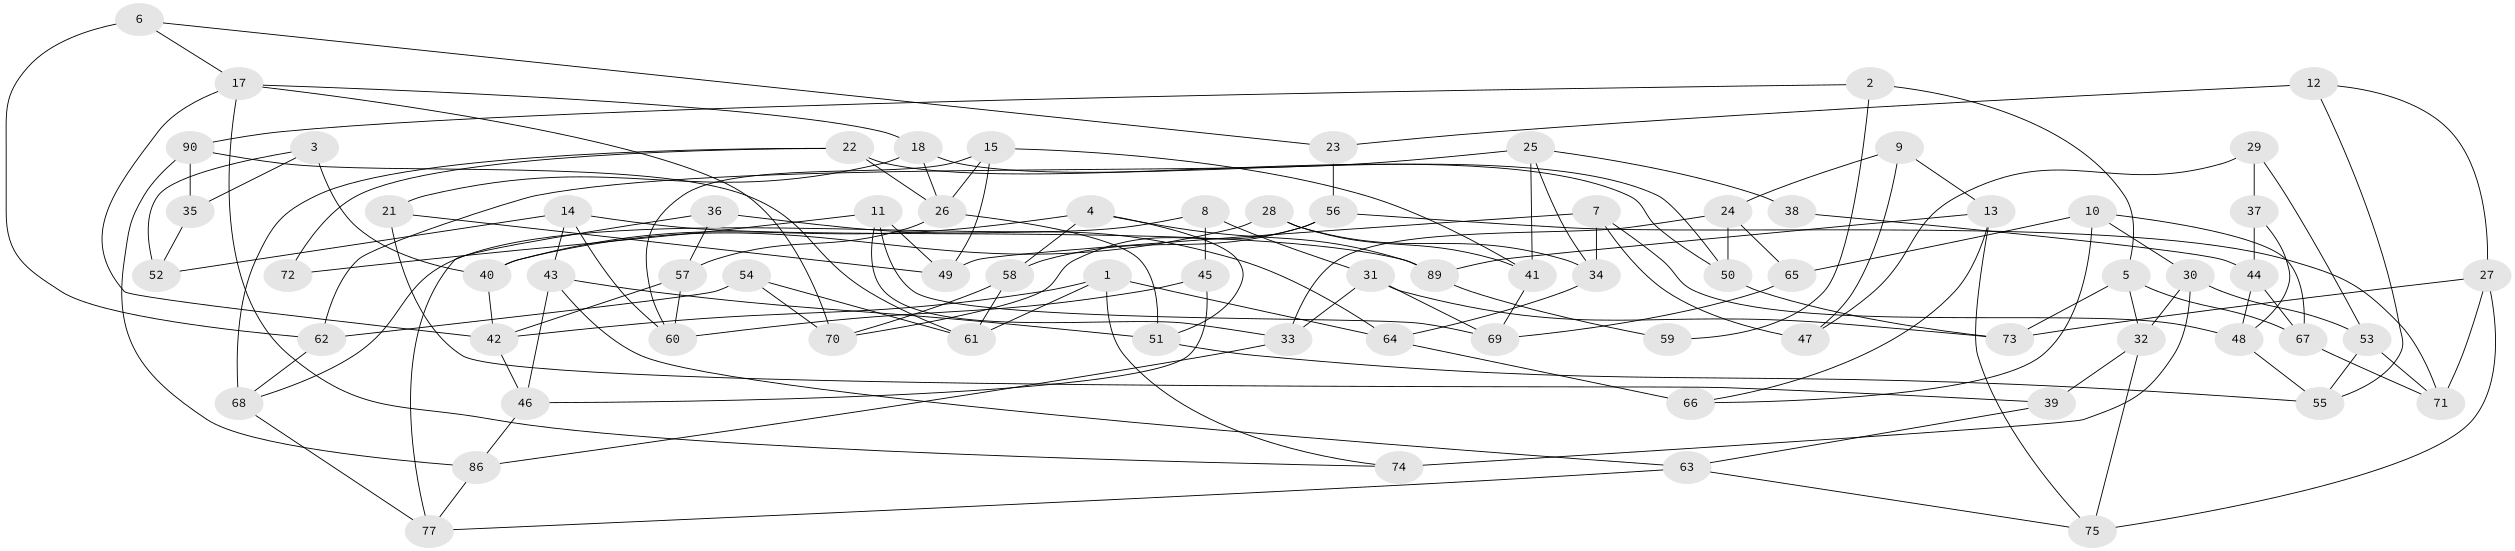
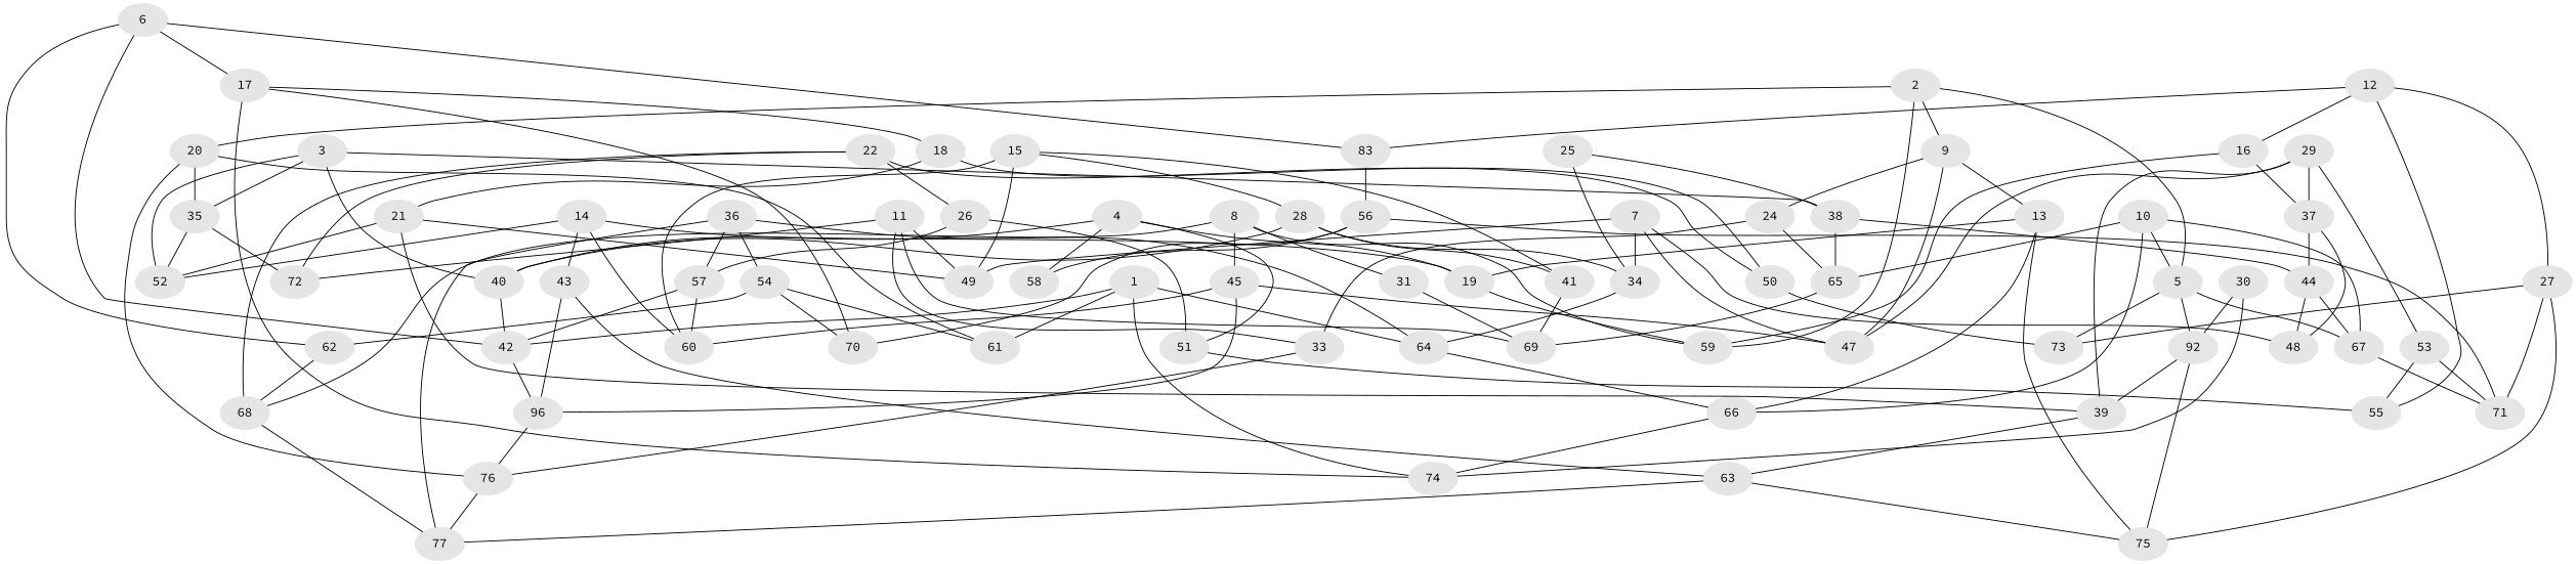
  graph {
    fontname="Source Code Pro"
    node [color=gray90 fontname="Source Code Pro" style=filled]
    edge [fontname="Source Code Pro"]
    1
    42
    61
    64
    74
-   46
+   46 [label=96]
    66
    2
    5
    9
-   20 [label=90]
+   20
    59
-   32
+   32 [label=92]
    67
    73
    47
    13
    24
    35
-   76 [label=86]
+   76
    3
    38
    40
    52
    72
    65
    44
    4
-   19 [label=89]
+   19
    51
    58
    55
    70
    75
    39
    71
    6
    17
-   23
+   23 [label=83]
    62
    18
    56
    68
    7
    34
    48
    49
    8
    31
    45
    33
    69
    60
    77
    50
    10
    30
    53
    11
    12
+   16
    27
    37
    14
    43
    63
    15
    28
    41
    21
    26
    57
    22
    25
    29
    36
    54
    1 -- 42
    1 -- 61
    1 -- 64
    1 -- 74
    42 -- 46
    64 -- 66
    46 -- 76
+   66 -- 74
    2 -- 5
+   2 -- 9
    2 -- 20
    2 -- 59
    5 -- 32
    5 -- 67
    5 -- 73
    9 -- 47
    9 -- 13
    9 -- 24
    20 -- 61
    20 -- 35
    20 -- 76
    32 -- 75
    32 -- 39
    67 -- 71
    13 -- 66
    13 -- 19
    13 -- 75
    24 -- 65
    24 -- 33
-   24 -- 50
    35 -- 52
+   35 -- 72
    76 -- 77
    3 -- 35
+   3 -- 38
    3 -- 40
    3 -- 52
+   38 -- 65
    38 -- 44
    40 -- 42
    65 -- 69
    44 -- 67
    44 -- 48
    4 -- 40
    4 -- 19
    4 -- 51
    4 -- 58
    19 -- 59
    51 -- 55
-   58 -- 61
-   58 -- 70
    39 -- 63
-   17 -- 42
+   6 -- 42
    6 -- 17
    6 -- 23
    6 -- 62
    17 -- 74
    17 -- 70
    17 -- 18
    23 -- 56
    62 -- 68
    18 -- 50
    18 -- 21
-   18 -- 26
    56 -- 58
    56 -- 70
    56 -- 71
    68 -- 77
    7 -- 47
    7 -- 34
    7 -- 48
    7 -- 49
    34 -- 64
-   48 -- 55
+   8 -- 59
    8 -- 68
    8 -- 31
    8 -- 45
-   31 -- 73
-   31 -- 33
    31 -- 69
    45 -- 46
+   45 -- 47
    45 -- 60
    33 -- 76
    50 -- 73
    10 -- 66
    10 -- 67
    10 -- 65
-   10 -- 30
+   10 -- 5
    30 -- 74
    30 -- 32
-   30 -- 53
    53 -- 55
    53 -- 71
    11 -- 72
    11 -- 49
    11 -- 33
    11 -- 69
    12 -- 55
    12 -- 23
+   12 -- 16
    12 -- 27
+   16 -- 59
+   16 -- 37
    27 -- 73
    27 -- 75
    27 -- 71
    37 -- 44
    37 -- 48
    14 -- 52
    14 -- 19
    14 -- 60
    14 -- 43
    43 -- 46
-   43 -- 51
    43 -- 63
    63 -- 75
    63 -- 77
    15 -- 49
    15 -- 60
-   15 -- 26
+   15 -- 28
    15 -- 41
    28 -- 40
    28 -- 34
    28 -- 41
    41 -- 69
+   21 -- 52
    21 -- 39
    21 -- 49
    26 -- 51
    26 -- 57
    57 -- 42
    57 -- 60
    22 -- 72
    22 -- 68
    22 -- 50
    22 -- 26
    25 -- 38
-   25 -- 62
    25 -- 34
-   25 -- 41
    29 -- 47
+   29 -- 39
    29 -- 53
    29 -- 37
    36 -- 64
    36 -- 77
    36 -- 57
+   36 -- 54
    54 -- 61
    54 -- 70
    54 -- 62
  }
